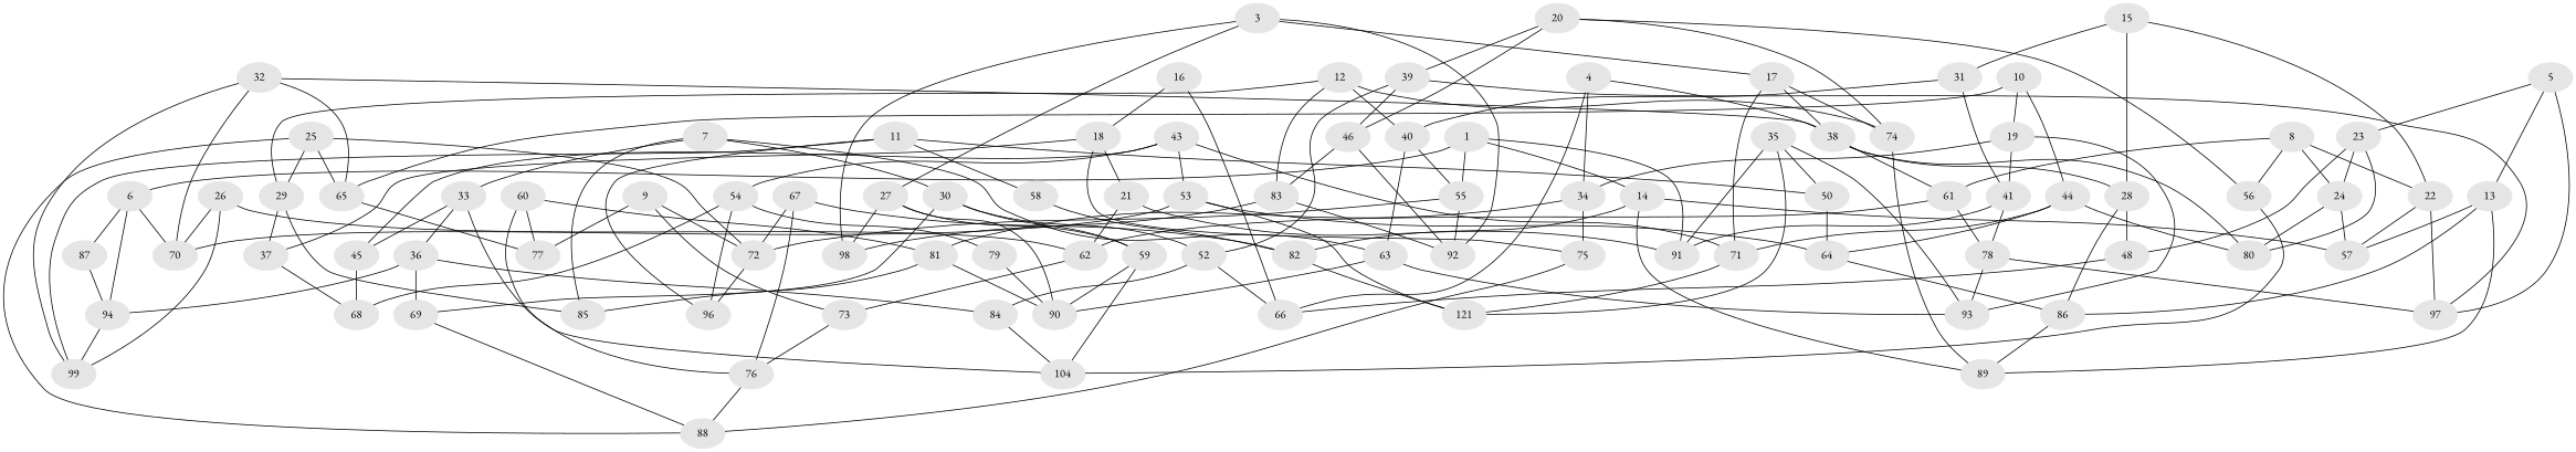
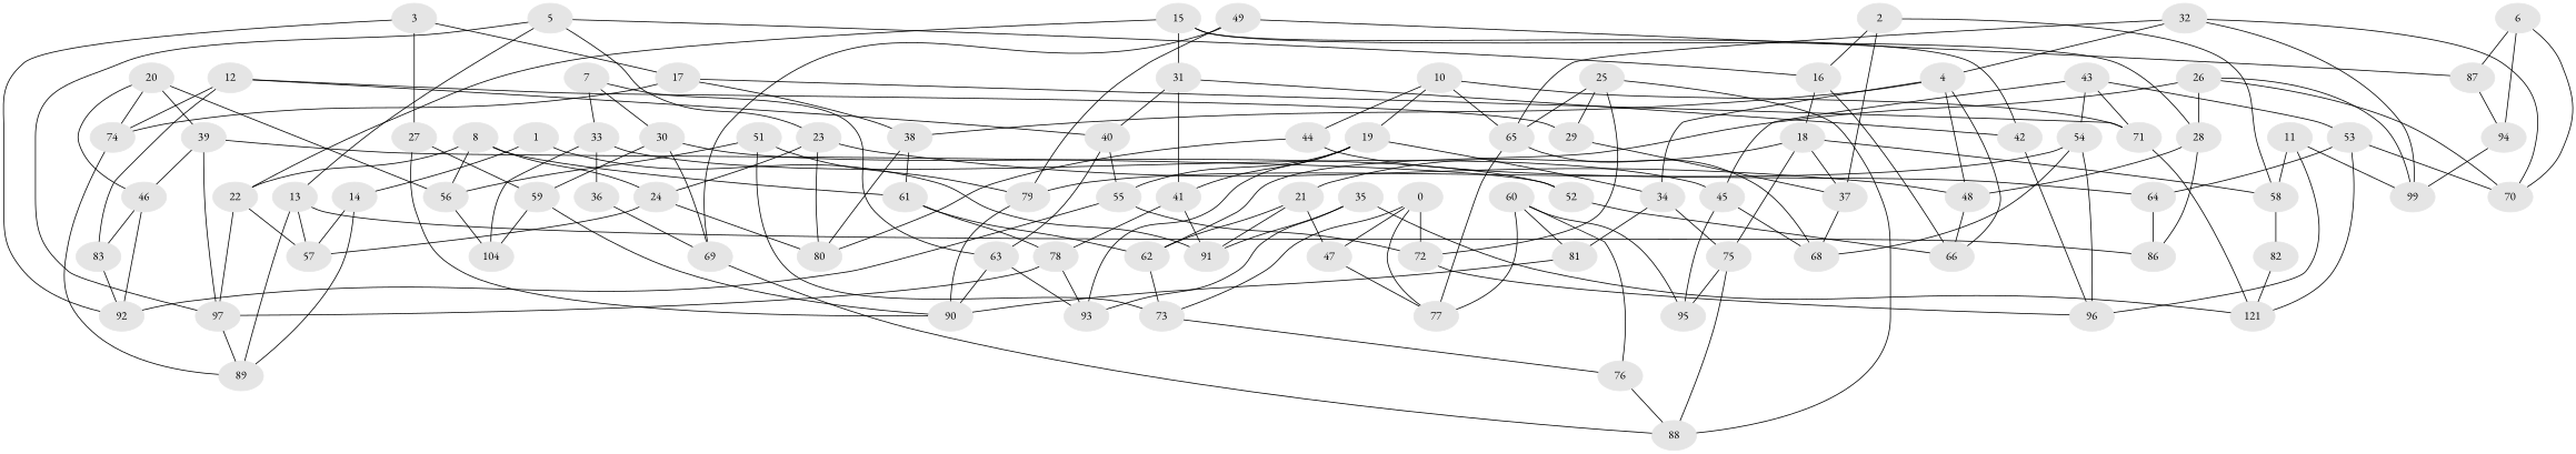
  graph {
    fontname="EB Garamond"
    node [color=gray90 fontname="EB Garamond" style=filled]
    edge [fontname="EB Garamond"]
    1
    6
    14
    55
    91
    70
    87
    94
    57
    89
    82
    92
    72
+   2
    16
    37
    58
    66
    18
    68
+   49
    69
    79
    3
    17
    27
-   98
    38
    74
    71
    59
    90
    4
    34
    48
    75
    81
    61
    80
    5
    13
    23
    97
    86
    24
    99
    7
    30
    33
    63
-   85
    52
    36
    45
    n55 [label=104]
    93
    8
    22
    56
    62
    78
-   9
+   9 [label=0]
+   47
    73
    77
    96
    76
    10
    19
    44
    65
    41
    64
    11
-   50
    12
    29
    40
    83
    n80 [label=121]
    15
    28
    31
+   42
    21
    88
+   95
    20
    39
    46
    25
    26
-   84
    32
-   67
    35
    43
    53
    54
+   51
    60
-   1 -- 6
    1 -- 14
-   1 -- 55
+   19 -- 55
    1 -- 91
    6 -- 70
    6 -- 87
    6 -- 94
    14 -- 57
    14 -- 89
-   14 -- 82
    55 -- 92
    55 -- 72
    87 -- 94
    94 -- 99
    82 -- n80
    72 -- 96
+   2 -- 16
+   2 -- 37
+   2 -- 58
    16 -- 66
    16 -- 18
    37 -- 68
    58 -- 82
    18 -- 37
+   18 -- 58
    18 -- 75
    18 -- 21
+   49 -- 87
+   49 -- 69
+   49 -- 79
    69 -- 88
    79 -- 90
    3 -- 92
    3 -- 17
    3 -- 27
-   3 -- 98
    17 -- 38
    17 -- 74
    17 -- 71
-   27 -- 98
    27 -- 59
    27 -- 90
    38 -- 61
    38 -- 80
    74 -- 89
    71 -- n80
    59 -- 90
    59 -- n55
    4 -- 66
    4 -- 38
    4 -- 34
+   4 -- 48
    34 -- 75
    34 -- 81
    48 -- 66
    75 -- 88
+   75 -- 95
    81 -- 90
-   81 -- 85
    61 -- 62
    61 -- 78
+   5 -- 16
    5 -- 13
    5 -- 23
    5 -- 97
    13 -- 57
    13 -- 89
    13 -- 86
    23 -- 48
    23 -- 80
    23 -- 24
-   86 -- 89
+   97 -- 89
    24 -- 57
    24 -- 80
    7 -- 30
    7 -- 33
    7 -- 63
-   7 -- 85
    30 -- 69
    30 -- 59
    30 -- 52
    33 -- 36
    33 -- 45
    33 -- n55
    63 -- 90
    63 -- 93
    52 -- 66
-   52 -- 84
-   36 -- 94
    36 -- 69
-   36 -- 84
    45 -- 68
+   45 -- 95
    8 -- 61
    8 -- 24
    8 -- 22
    8 -- 56
    22 -- 57
    22 -- 97
    56 -- n55
    62 -- 73
    78 -- 97
    78 -- 93
    9 -- 72
+   9 -- 47
    9 -- 73
    9 -- 77
+   47 -- 77
    73 -- 76
    76 -- 88
    10 -- 19
    10 -- 44
    10 -- 65
    19 -- 34
    19 -- 93
    19 -- 41
-   44 -- 71
+   10 -- 71
    44 -- 80
    44 -- 64
+   65 -- 68
    65 -- 77
    41 -- 91
    41 -- 78
    64 -- 86
    11 -- 58
    11 -- 99
    11 -- 96
-   11 -- 50
-   50 -- 64
    12 -- 74
    12 -- 29
    12 -- 40
    12 -- 83
    29 -- 37
-   29 -- 85
    40 -- 55
    40 -- 63
    83 -- 92
-   83 -- 98
    15 -- 22
    15 -- 28
    15 -- 31
+   15 -- 42
    28 -- 48
    28 -- 86
    31 -- 41
    31 -- 40
+   31 -- 42
+   42 -- 96
    21 -- 91
    21 -- 62
+   21 -- 47
    20 -- 74
    20 -- 56
    20 -- 39
    20 -- 46
    39 -- 97
    39 -- 52
    39 -- 46
    46 -- 92
    46 -- 83
    25 -- 72
    25 -- 65
    25 -- 29
    25 -- 88
    26 -- 70
    26 -- 99
    26 -- 62
-   38 -- 28
-   84 -- n55
+   26 -- 28
    32 -- 70
-   32 -- 38
+   32 -- 4
    32 -- 99
    32 -- 65
-   67 -- 82
-   67 -- 72
-   67 -- 76
    35 -- 91
    35 -- 93
-   35 -- 50
    35 -- n80
    43 -- 71
    43 -- 45
    43 -- 53
    43 -- 54
    53 -- 70
    53 -- 64
    53 -- n80
    54 -- 68
    54 -- 79
    54 -- 96
+   51 -- 79
+   51 -- 56
+   51 -- 73
    60 -- 81
    60 -- 77
    60 -- 76
+   60 -- 95
  }
